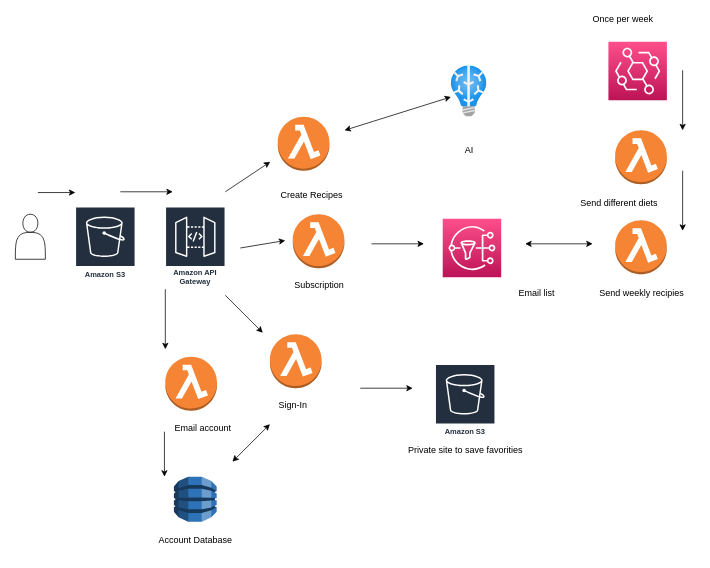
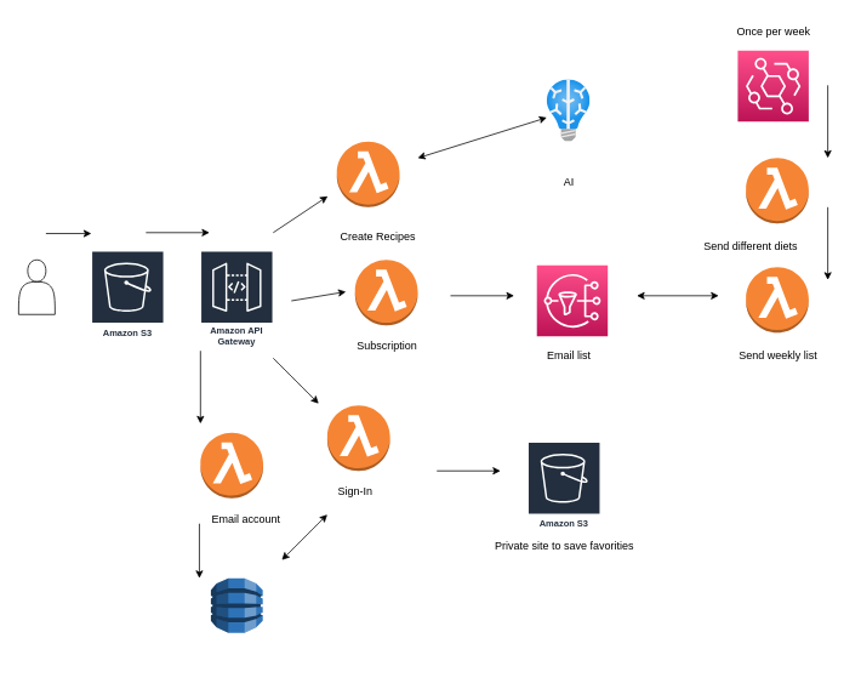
  <mxCell id="0" />
  <mxCell id="1" parent="0" />
  <mxCell id="2" value="" style="shape=actor;whiteSpace=wrap;html=1;" vertex="1" parent="1"><mxGeometry x="20" y="285" width="40" height="60" as="geometry" /></mxCell>
  <mxCell id="3" value="Amazon S3" style="sketch=0;outlineConnect=0;fontColor=#232F3E;gradientColor=none;strokeColor=#ffffff;fillColor=#232F3E;dashed=0;verticalLabelPosition=middle;verticalAlign=bottom;align=center;html=1;whiteSpace=wrap;fontSize=10;fontStyle=1;spacing=3;shape=mxgraph.aws4.productIcon;prIcon=mxgraph.aws4.s3;" vertex="1" parent="1"><mxGeometry x="100" y="275" width="80" height="100" as="geometry" /></mxCell>
  <mxCell id="4" value="Amazon API Gateway" style="sketch=0;outlineConnect=0;fontColor=#232F3E;gradientColor=none;strokeColor=#ffffff;fillColor=#232F3E;dashed=0;verticalLabelPosition=middle;verticalAlign=bottom;align=center;html=1;whiteSpace=wrap;fontSize=10;fontStyle=1;spacing=3;shape=mxgraph.aws4.productIcon;prIcon=mxgraph.aws4.api_gateway;" vertex="1" parent="1"><mxGeometry x="220" y="275" width="80" height="110" as="geometry" /></mxCell>
  <mxCell id="5" value="" style="outlineConnect=0;dashed=0;verticalLabelPosition=bottom;verticalAlign=top;align=center;html=1;shape=mxgraph.aws3.lambda_function;fillColor=#F58534;gradientColor=none;" vertex="1" parent="1"><mxGeometry x="220" y="475" width="69" height="72" as="geometry" /></mxCell>
  <mxCell id="6" value="Sign-In" style="text;html=1;align=center;verticalAlign=middle;resizable=0;points=[];autosize=1;strokeColor=none;fillColor=none;" vertex="1" parent="1"><mxGeometry x="359.5" y="525" width="60" height="30" as="geometry" /></mxCell>
  <mxCell id="7" value="" style="outlineConnect=0;dashed=0;verticalLabelPosition=bottom;verticalAlign=top;align=center;html=1;shape=mxgraph.aws3.lambda_function;fillColor=#F58534;gradientColor=none;" vertex="1" parent="1"><mxGeometry x="359.5" y="445" width="69" height="72" as="geometry" /></mxCell>
  <mxCell id="8" value="Subscription" style="text;html=1;align=center;verticalAlign=middle;resizable=0;points=[];autosize=1;strokeColor=none;fillColor=none;" vertex="1" parent="1"><mxGeometry x="379.5" y="365" width="90" height="30" as="geometry" /></mxCell>
  <mxCell id="9" value="" style="outlineConnect=0;dashed=0;verticalLabelPosition=bottom;verticalAlign=top;align=center;html=1;shape=mxgraph.aws3.lambda_function;fillColor=#F58534;gradientColor=none;" vertex="1" parent="1"><mxGeometry x="390" y="285" width="69" height="72" as="geometry" /></mxCell>
  <mxCell id="10" value="" style="outlineConnect=0;dashed=0;verticalLabelPosition=bottom;verticalAlign=top;align=center;html=1;shape=mxgraph.aws3.lambda_function;fillColor=#F58534;gradientColor=none;" vertex="1" parent="1"><mxGeometry x="370" y="155" width="69" height="72" as="geometry" /></mxCell>
  <mxCell id="11" value="" style="endArrow=classic;html=1;rounded=0;" edge="1" parent="1"><mxGeometry width="50" height="50" relative="1" as="geometry"><mxPoint x="220" y="385" as="sourcePoint" /><mxPoint x="220" y="465" as="targetPoint" /></mxGeometry></mxCell>
  <mxCell id="12" value="Email account&lt;br&gt;" style="text;html=1;align=center;verticalAlign=middle;resizable=0;points=[];autosize=1;strokeColor=none;fillColor=none;" vertex="1" parent="1"><mxGeometry x="220" y="555" width="100" height="30" as="geometry" /></mxCell>
  <mxCell id="13" value="" style="endArrow=classic;html=1;rounded=0;" edge="1" parent="1"><mxGeometry width="50" height="50" relative="1" as="geometry"><mxPoint x="300" y="393" as="sourcePoint" /><mxPoint x="350" y="443" as="targetPoint" /></mxGeometry></mxCell>
  <mxCell id="14" value="" style="endArrow=classic;html=1;rounded=0;" edge="1" parent="1"><mxGeometry width="50" height="50" relative="1" as="geometry"><mxPoint x="320" y="330" as="sourcePoint" /><mxPoint x="380" y="320" as="targetPoint" /></mxGeometry></mxCell>
  <mxCell id="15" value="Create Recipes" style="text;html=1;align=center;verticalAlign=middle;resizable=0;points=[];autosize=1;strokeColor=none;fillColor=none;" vertex="1" parent="1"><mxGeometry x="359.5" y="245" width="110" height="30" as="geometry" /></mxCell>
  <mxCell id="16" value="" style="endArrow=classic;html=1;rounded=0;" edge="1" parent="1"><mxGeometry width="50" height="50" relative="1" as="geometry"><mxPoint x="300" y="255" as="sourcePoint" /><mxPoint x="360" y="215" as="targetPoint" /></mxGeometry></mxCell>
  <mxCell id="17" value="" style="outlineConnect=0;dashed=0;verticalLabelPosition=bottom;verticalAlign=top;align=center;html=1;shape=mxgraph.aws3.dynamo_db;fillColor=#2E73B8;gradientColor=none;" vertex="1" parent="1"><mxGeometry x="231.5" y="635" width="57" height="60" as="geometry" /></mxCell>
  <mxCell id="18" value="" style="endArrow=classic;html=1;rounded=0;" edge="1" parent="1"><mxGeometry x="0.667" y="-220" width="50" height="50" relative="1" as="geometry"><mxPoint x="218.82" y="575" as="sourcePoint" /><mxPoint x="218.82" y="635" as="targetPoint" /><mxPoint y="-1" as="offset" /></mxGeometry></mxCell>
- <mxCell id="19" value="Account Database" style="text;html=1;align=center;verticalAlign=middle;resizable=0;points=[];autosize=1;strokeColor=none;fillColor=none;" vertex="1" parent="1"><mxGeometry x="200" y="705" width="120" height="30" as="geometry" /></mxCell>
  <mxCell id="20" value="" style="endArrow=classic;startArrow=classic;html=1;rounded=0;" edge="1" parent="1"><mxGeometry width="50" height="50" relative="1" as="geometry"><mxPoint x="309.5" y="615" as="sourcePoint" /><mxPoint x="359.5" y="565" as="targetPoint" /></mxGeometry></mxCell>
  <mxCell id="21" value="Amazon S3" style="sketch=0;outlineConnect=0;fontColor=#232F3E;gradientColor=none;strokeColor=#ffffff;fillColor=#232F3E;dashed=0;verticalLabelPosition=middle;verticalAlign=bottom;align=center;html=1;whiteSpace=wrap;fontSize=10;fontStyle=1;spacing=3;shape=mxgraph.aws4.productIcon;prIcon=mxgraph.aws4.s3;" vertex="1" parent="1"><mxGeometry x="580" y="485" width="80" height="100" as="geometry" /></mxCell>
  <mxCell id="22" value="" style="endArrow=classic;html=1;rounded=0;" edge="1" parent="1"><mxGeometry width="50" height="50" relative="1" as="geometry"><mxPoint x="480" y="517" as="sourcePoint" /><mxPoint x="550" y="517" as="targetPoint" /></mxGeometry></mxCell>
  <mxCell id="23" value="Private site to save favorities&lt;br&gt;" style="text;html=1;align=center;verticalAlign=middle;resizable=0;points=[];autosize=1;strokeColor=none;fillColor=none;" vertex="1" parent="1"><mxGeometry x="530" y="585" width="180" height="30" as="geometry" /></mxCell>
  <mxCell id="24" value="" style="sketch=0;points=[[0,0,0],[0.25,0,0],[0.5,0,0],[0.75,0,0],[1,0,0],[0,1,0],[0.25,1,0],[0.5,1,0],[0.75,1,0],[1,1,0],[0,0.25,0],[0,0.5,0],[0,0.75,0],[1,0.25,0],[1,0.5,0],[1,0.75,0]];outlineConnect=0;fontColor=#232F3E;gradientColor=#FF4F8B;gradientDirection=north;fillColor=#BC1356;strokeColor=#ffffff;dashed=0;verticalLabelPosition=bottom;verticalAlign=top;align=center;html=1;fontSize=12;fontStyle=0;aspect=fixed;shape=mxgraph.aws4.resourceIcon;resIcon=mxgraph.aws4.sns;" vertex="1" parent="1"><mxGeometry x="590" y="291" width="78" height="78" as="geometry" /></mxCell>
  <mxCell id="25" value="" style="endArrow=classic;html=1;rounded=0;" edge="1" parent="1"><mxGeometry width="50" height="50" relative="1" as="geometry"><mxPoint x="495" y="324.41" as="sourcePoint" /><mxPoint x="565" y="324.41" as="targetPoint" /></mxGeometry></mxCell>
- <mxCell id="26" value="Email list" style="text;html=1;align=center;verticalAlign=middle;resizable=0;points=[];autosize=1;strokeColor=none;fillColor=none;" vertex="1" parent="1"><mxGeometry x="680" y="375" width="70" height="30" as="geometry" /></mxCell>
+ <mxCell id="26" value="Email list" style="text;html=1;align=center;verticalAlign=middle;resizable=0;points=[];autosize=1;strokeColor=none;fillColor=none;" vertex="1" parent="1"><mxGeometry x="590" y="375" width="70" height="30" as="geometry" /></mxCell>
  <mxCell id="27" value="" style="endArrow=classic;startArrow=classic;html=1;rounded=0;" edge="1" parent="1"><mxGeometry width="50" height="50" relative="1" as="geometry"><mxPoint x="700" y="324.41" as="sourcePoint" /><mxPoint x="790" y="324.41" as="targetPoint" /></mxGeometry></mxCell>
  <mxCell id="28" value="" style="outlineConnect=0;dashed=0;verticalLabelPosition=bottom;verticalAlign=top;align=center;html=1;shape=mxgraph.aws3.lambda_function;fillColor=#F58534;gradientColor=none;" vertex="1" parent="1"><mxGeometry x="820" y="293" width="69" height="72" as="geometry" /></mxCell>
- <mxCell id="29" value="Send weekly recipies" style="text;html=1;align=center;verticalAlign=middle;resizable=0;points=[];autosize=1;strokeColor=none;fillColor=none;" vertex="1" parent="1"><mxGeometry x="784.5" y="375" width="140" height="30" as="geometry" /></mxCell>
+ <mxCell id="29" value="Send weekly list" style="text;html=1;align=center;verticalAlign=middle;resizable=0;points=[];autosize=1;strokeColor=none;fillColor=none;" vertex="1" parent="1"><mxGeometry x="784.5" y="375" width="140" height="30" as="geometry" /></mxCell>
  <mxCell id="30" value="" style="outlineConnect=0;dashed=0;verticalLabelPosition=bottom;verticalAlign=top;align=center;html=1;shape=mxgraph.aws3.lambda_function;fillColor=#F58534;gradientColor=none;" vertex="1" parent="1"><mxGeometry x="820" y="173" width="69" height="72" as="geometry" /></mxCell>
  <mxCell id="31" value="" style="sketch=0;points=[[0,0,0],[0.25,0,0],[0.5,0,0],[0.75,0,0],[1,0,0],[0,1,0],[0.25,1,0],[0.5,1,0],[0.75,1,0],[1,1,0],[0,0.25,0],[0,0.5,0],[0,0.75,0],[1,0.25,0],[1,0.5,0],[1,0.75,0]];outlineConnect=0;fontColor=#232F3E;gradientColor=#FF4F8B;gradientDirection=north;fillColor=#BC1356;strokeColor=#ffffff;dashed=0;verticalLabelPosition=bottom;verticalAlign=top;align=center;html=1;fontSize=12;fontStyle=0;aspect=fixed;shape=mxgraph.aws4.resourceIcon;resIcon=mxgraph.aws4.eventbridge;" vertex="1" parent="1"><mxGeometry x="811" y="55" width="78" height="78" as="geometry" /></mxCell>
  <mxCell id="32" value="" style="endArrow=classic;html=1;rounded=0;" edge="1" parent="1"><mxGeometry x="1" y="10" width="50" height="50" relative="1" as="geometry"><mxPoint x="910" y="93" as="sourcePoint" /><mxPoint x="910" y="173" as="targetPoint" /><mxPoint y="-1" as="offset" /></mxGeometry></mxCell>
  <mxCell id="33" value="" style="endArrow=classic;html=1;rounded=0;" edge="1" parent="1"><mxGeometry x="1" y="82" width="50" height="50" relative="1" as="geometry"><mxPoint x="910" y="227" as="sourcePoint" /><mxPoint x="910" y="307" as="targetPoint" /><mxPoint x="-82" y="82" as="offset" /></mxGeometry></mxCell>
- <mxCell id="34" value="Once per week" style="text;html=1;align=center;verticalAlign=middle;resizable=0;points=[];autosize=1;strokeColor=none;fillColor=none;" vertex="1" parent="1"><mxGeometry x="780" y="10" width="100" height="30" as="geometry" /></mxCell>
+ <mxCell id="34" value="Once per week" style="text;html=1;align=center;verticalAlign=middle;resizable=0;points=[];autosize=1;strokeColor=none;fillColor=none;" vertex="1" parent="1"><mxGeometry x="800" y="20" width="100" height="30" as="geometry" /></mxCell>
  <mxCell id="35" value="Send different diets" style="text;html=1;align=center;verticalAlign=middle;resizable=0;points=[];autosize=1;strokeColor=none;fillColor=none;" vertex="1" parent="1"><mxGeometry x="760" y="255" width="130" height="30" as="geometry" /></mxCell>
  <mxCell id="36" value="" style="endArrow=classic;startArrow=classic;html=1;rounded=0;" edge="1" parent="1" target="37"><mxGeometry width="50" height="50" relative="1" as="geometry"><mxPoint x="459" y="173" as="sourcePoint" /><mxPoint x="520" y="145" as="targetPoint" /></mxGeometry></mxCell>
  <mxCell id="37" value="" style="aspect=fixed;html=1;points=[];align=center;image;fontSize=12;image=img/lib/azure2/ai_machine_learning/Batch_AI.svg;" vertex="1" parent="1"><mxGeometry x="601" y="87" width="48" height="68" as="geometry" /></mxCell>
  <mxCell id="38" value="AI" style="text;html=1;align=center;verticalAlign=middle;resizable=0;points=[];autosize=1;strokeColor=none;fillColor=none;" vertex="1" parent="1"><mxGeometry x="610" y="185" width="30" height="30" as="geometry" /></mxCell>
  <mxCell id="39" value="" style="endArrow=classic;html=1;rounded=0;" edge="1" parent="1"><mxGeometry width="50" height="50" relative="1" as="geometry"><mxPoint x="50" y="256" as="sourcePoint" /><mxPoint x="100" y="256" as="targetPoint" /></mxGeometry></mxCell>
  <mxCell id="40" value="" style="endArrow=classic;html=1;rounded=0;" edge="1" parent="1"><mxGeometry width="50" height="50" relative="1" as="geometry"><mxPoint x="160" y="255" as="sourcePoint" /><mxPoint x="230" y="255" as="targetPoint" /></mxGeometry></mxCell>
